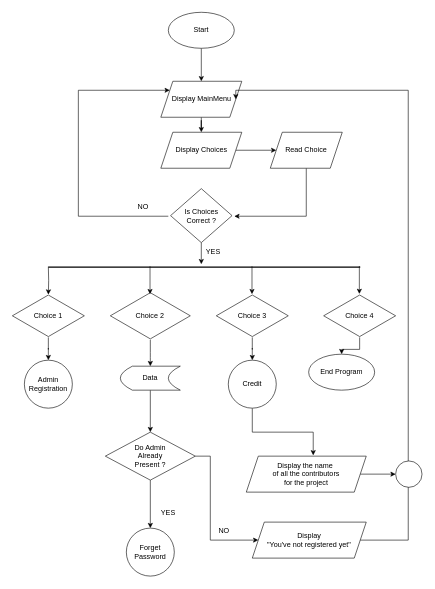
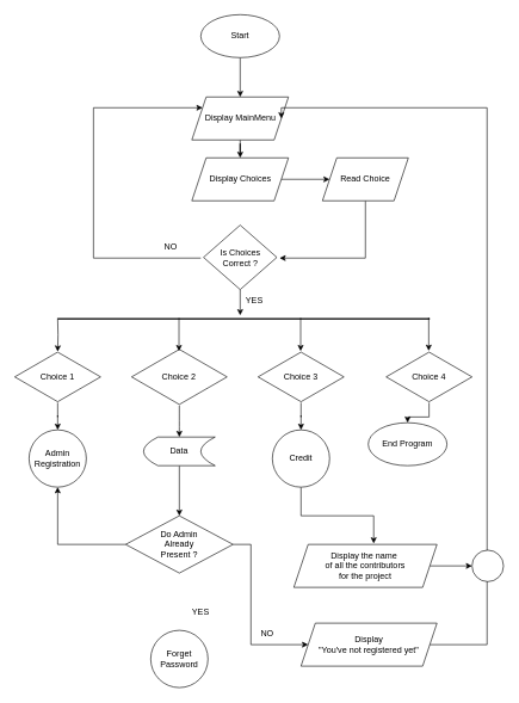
  <mxCell id="0" />
  <mxCell id="1" parent="0" />
  <mxCell id="2" value="" style="edgeStyle=orthogonalEdgeStyle;rounded=0;orthogonalLoop=1;jettySize=auto;html=1;" edge="1" parent="1" source="3" target="5"><mxGeometry relative="1" as="geometry" /></mxCell>
  <mxCell id="3" value="Start" style="ellipse;whiteSpace=wrap;html=1;" vertex="1" parent="1"><mxGeometry x="280" y="20" width="110" height="60" as="geometry" /></mxCell>
  <mxCell id="4" value="" style="edgeStyle=orthogonalEdgeStyle;rounded=0;orthogonalLoop=1;jettySize=auto;html=1;" edge="1" parent="1" source="5" target="7"><mxGeometry relative="1" as="geometry" /></mxCell>
  <mxCell id="5" value="Display MainMenu" style="shape=parallelogram;perimeter=parallelogramPerimeter;whiteSpace=wrap;html=1;fixedSize=1;" vertex="1" parent="1"><mxGeometry x="267.5" y="135" width="135" height="60" as="geometry" /></mxCell>
  <mxCell id="6" style="edgeStyle=orthogonalEdgeStyle;rounded=0;orthogonalLoop=1;jettySize=auto;html=1;entryX=0;entryY=0.5;entryDx=0;entryDy=0;" edge="1" parent="1" source="7" target="42"><mxGeometry relative="1" as="geometry" /></mxCell>
  <mxCell id="7" value="Display Choices" style="shape=parallelogram;perimeter=parallelogramPerimeter;whiteSpace=wrap;html=1;fixedSize=1;" vertex="1" parent="1"><mxGeometry x="267.5" y="220" width="135" height="60" as="geometry" /></mxCell>
  <mxCell id="8" style="edgeStyle=orthogonalEdgeStyle;rounded=0;orthogonalLoop=1;jettySize=auto;html=1;exitX=0.5;exitY=1;exitDx=0;exitDy=0;" edge="1" parent="1" source="9"><mxGeometry relative="1" as="geometry"><mxPoint x="335" y="440" as="targetPoint" /></mxGeometry></mxCell>
  <mxCell id="9" value="Is Choices&lt;br&gt;Correct ?" style="rhombus;whiteSpace=wrap;html=1;" vertex="1" parent="1"><mxGeometry x="283.75" y="314" width="102.5" height="90" as="geometry" /></mxCell>
  <mxCell id="10" value="NO" style="text;html=1;strokeColor=none;fillColor=none;align=center;verticalAlign=middle;whiteSpace=wrap;rounded=0;" vertex="1" parent="1"><mxGeometry x="207.5" y="330" width="60" height="30" as="geometry" /></mxCell>
  <mxCell id="11" value="" style="endArrow=classic;html=1;rounded=0;edgeStyle=orthogonalEdgeStyle;" edge="1" parent="1" target="5"><mxGeometry width="50" height="50" relative="1" as="geometry"><mxPoint x="280" y="360" as="sourcePoint" /><mxPoint x="130" y="230" as="targetPoint" /><Array as="points"><mxPoint x="130" y="360" /><mxPoint x="130" y="150" /></Array></mxGeometry></mxCell>
  <mxCell id="12" value="YES" style="text;html=1;strokeColor=none;fillColor=none;align=center;verticalAlign=middle;whiteSpace=wrap;rounded=0;" vertex="1" parent="1"><mxGeometry x="325" y="404" width="60" height="30" as="geometry" /></mxCell>
  <mxCell id="13" value="" style="line;strokeWidth=2;html=1;" vertex="1" parent="1"><mxGeometry x="80" y="440" width="520" height="10" as="geometry" /></mxCell>
  <mxCell id="14" style="edgeStyle=orthogonalEdgeStyle;rounded=0;orthogonalLoop=1;jettySize=auto;html=1;entryX=0.5;entryY=0;entryDx=0;entryDy=0;" edge="1" parent="1" source="15" target="27"><mxGeometry relative="1" as="geometry" /></mxCell>
  <mxCell id="15" value="Choice 1" style="html=1;whiteSpace=wrap;aspect=fixed;shape=isoRectangle;" vertex="1" parent="1"><mxGeometry x="20" y="490" width="120" height="72" as="geometry" /></mxCell>
  <mxCell id="16" value="" style="edgeStyle=orthogonalEdgeStyle;rounded=1;orthogonalLoop=1;jettySize=auto;html=1;" edge="1" parent="1" source="17" target="44"><mxGeometry relative="1" as="geometry" /></mxCell>
  <mxCell id="17" value="Choice 2" style="html=1;whiteSpace=wrap;aspect=fixed;shape=isoRectangle;" vertex="1" parent="1"><mxGeometry x="183.34" y="486" width="133.33" height="80" as="geometry" /></mxCell>
  <mxCell id="18" style="edgeStyle=orthogonalEdgeStyle;rounded=0;orthogonalLoop=1;jettySize=auto;html=1;entryX=0.5;entryY=0;entryDx=0;entryDy=0;" edge="1" parent="1" source="19" target="30"><mxGeometry relative="1" as="geometry" /></mxCell>
  <mxCell id="19" value="Choice 3" style="html=1;whiteSpace=wrap;aspect=fixed;shape=isoRectangle;" vertex="1" parent="1"><mxGeometry x="360" y="490" width="120" height="72" as="geometry" /></mxCell>
  <mxCell id="20" value="" style="edgeStyle=orthogonalEdgeStyle;rounded=0;orthogonalLoop=1;jettySize=auto;html=1;entryX=0.5;entryY=0;entryDx=0;entryDy=0;" edge="1" parent="1" source="21" target="26"><mxGeometry relative="1" as="geometry"><mxPoint x="599" y="600" as="targetPoint" /></mxGeometry></mxCell>
  <mxCell id="21" value="Choice 4" style="html=1;whiteSpace=wrap;aspect=fixed;shape=isoRectangle;" vertex="1" parent="1"><mxGeometry x="539" y="490" width="120" height="72" as="geometry" /></mxCell>
  <mxCell id="22" value="" style="endArrow=classic;html=1;rounded=0;edgeStyle=orthogonalEdgeStyle;entryX=0.5;entryY=0.008;entryDx=0;entryDy=0;entryPerimeter=0;" edge="1" parent="1" target="15"><mxGeometry width="50" height="50" relative="1" as="geometry"><mxPoint x="80" y="444" as="sourcePoint" /><mxPoint x="130" y="394" as="targetPoint" /></mxGeometry></mxCell>
  <mxCell id="23" value="" style="endArrow=classic;html=1;rounded=0;edgeStyle=orthogonalEdgeStyle;entryX=0.5;entryY=0.008;entryDx=0;entryDy=0;entryPerimeter=0;" edge="1" parent="1"><mxGeometry width="50" height="50" relative="1" as="geometry"><mxPoint x="249.5" y="443.42" as="sourcePoint" /><mxPoint x="249.5" y="489.996" as="targetPoint" /></mxGeometry></mxCell>
  <mxCell id="24" value="" style="endArrow=classic;html=1;rounded=0;edgeStyle=orthogonalEdgeStyle;entryX=0.5;entryY=0.008;entryDx=0;entryDy=0;entryPerimeter=0;" edge="1" parent="1"><mxGeometry width="50" height="50" relative="1" as="geometry"><mxPoint x="419.5" y="443.42" as="sourcePoint" /><mxPoint x="419.5" y="489.996" as="targetPoint" /></mxGeometry></mxCell>
  <mxCell id="25" value="" style="endArrow=classic;html=1;rounded=0;edgeStyle=orthogonalEdgeStyle;entryX=0.5;entryY=0.008;entryDx=0;entryDy=0;entryPerimeter=0;" edge="1" parent="1"><mxGeometry width="50" height="50" relative="1" as="geometry"><mxPoint x="598.5" y="443" as="sourcePoint" /><mxPoint x="598.5" y="489.576" as="targetPoint" /></mxGeometry></mxCell>
  <mxCell id="26" value="End Program" style="ellipse;whiteSpace=wrap;html=1;" vertex="1" parent="1"><mxGeometry x="514" y="590" width="110" height="60" as="geometry" /></mxCell>
  <mxCell id="27" value="Admin&lt;br&gt;Registration" style="ellipse;whiteSpace=wrap;html=1;aspect=fixed;" vertex="1" parent="1"><mxGeometry x="40" y="600" width="80" height="80" as="geometry" /></mxCell>
  <mxCell id="28" value="Forget&lt;br&gt;Password" style="ellipse;whiteSpace=wrap;html=1;aspect=fixed;" vertex="1" parent="1"><mxGeometry x="210" y="880" width="80" height="80" as="geometry" /></mxCell>
  <mxCell id="29" style="edgeStyle=orthogonalEdgeStyle;rounded=0;orthogonalLoop=1;jettySize=auto;html=1;entryX=0.558;entryY=-0.023;entryDx=0;entryDy=0;entryPerimeter=0;" edge="1" parent="1" source="30" target="39"><mxGeometry relative="1" as="geometry" /></mxCell>
  <mxCell id="30" value="Credit" style="ellipse;whiteSpace=wrap;html=1;aspect=fixed;" vertex="1" parent="1"><mxGeometry x="380" y="600" width="80" height="80" as="geometry" /></mxCell>
- <mxCell id="31" style="edgeStyle=orthogonalEdgeStyle;rounded=0;orthogonalLoop=1;jettySize=auto;html=1;" edge="1" parent="1" source="33" target="28"><mxGeometry relative="1" as="geometry" /></mxCell>
+ <mxCell id="31" style="edgeStyle=orthogonalEdgeStyle;rounded=0;orthogonalLoop=1;jettySize=auto;html=1;" edge="1" parent="1" source="33" target="27"><mxGeometry relative="1" as="geometry" /></mxCell>
  <mxCell id="32" style="edgeStyle=orthogonalEdgeStyle;rounded=0;orthogonalLoop=1;jettySize=auto;html=1;" edge="1" parent="1" source="33" target="36"><mxGeometry relative="1" as="geometry"><mxPoint x="350" y="790" as="targetPoint" /><Array as="points"><mxPoint x="350" y="760" /><mxPoint x="350" y="900" /></Array></mxGeometry></mxCell>
  <mxCell id="33" value="&lt;span&gt;Do Admin&lt;/span&gt;&lt;br&gt;&lt;span&gt;Already&lt;/span&gt;&lt;br&gt;&lt;span&gt;Present ?&lt;/span&gt;" style="rhombus;whiteSpace=wrap;html=1;" vertex="1" parent="1"><mxGeometry x="175" y="720" width="150.01" height="80" as="geometry" /></mxCell>
  <mxCell id="34" value="YES" style="text;html=1;strokeColor=none;fillColor=none;align=center;verticalAlign=middle;whiteSpace=wrap;rounded=0;" vertex="1" parent="1"><mxGeometry x="250" y="840" width="60" height="30" as="geometry" /></mxCell>
  <mxCell id="35" style="edgeStyle=orthogonalEdgeStyle;rounded=0;orthogonalLoop=1;jettySize=auto;html=1;entryX=1;entryY=0.5;entryDx=0;entryDy=0;" edge="1" parent="1" source="36" target="5"><mxGeometry relative="1" as="geometry"><mxPoint x="397" y="150" as="targetPoint" /><Array as="points"><mxPoint x="680" y="900" /><mxPoint x="680" y="150" /></Array></mxGeometry></mxCell>
  <mxCell id="36" value="Display&lt;br&gt;&quot;You've not registered yet&quot;" style="shape=parallelogram;perimeter=parallelogramPerimeter;whiteSpace=wrap;html=1;fixedSize=1;" vertex="1" parent="1"><mxGeometry x="420" y="870" width="190" height="60" as="geometry" /></mxCell>
  <mxCell id="37" value="NO" style="text;html=1;strokeColor=none;fillColor=none;align=center;verticalAlign=middle;whiteSpace=wrap;rounded=0;" vertex="1" parent="1"><mxGeometry x="342.5" y="870" width="60" height="30" as="geometry" /></mxCell>
  <mxCell id="38" style="edgeStyle=orthogonalEdgeStyle;rounded=0;orthogonalLoop=1;jettySize=auto;html=1;entryX=0;entryY=0.5;entryDx=0;entryDy=0;" edge="1" parent="1" source="39" target="40"><mxGeometry relative="1" as="geometry" /></mxCell>
  <mxCell id="39" value="Display the name&amp;nbsp;&lt;br&gt;of all the contributors&lt;br&gt;for the project" style="shape=parallelogram;perimeter=parallelogramPerimeter;whiteSpace=wrap;html=1;fixedSize=1;" vertex="1" parent="1"><mxGeometry x="410" y="760" width="200" height="60" as="geometry" /></mxCell>
  <mxCell id="40" value="" style="ellipse;whiteSpace=wrap;html=1;aspect=fixed;" vertex="1" parent="1"><mxGeometry x="659" y="768" width="44" height="44" as="geometry" /></mxCell>
  <mxCell id="41" style="edgeStyle=orthogonalEdgeStyle;rounded=0;orthogonalLoop=1;jettySize=auto;html=1;" edge="1" parent="1" source="42"><mxGeometry relative="1" as="geometry"><mxPoint x="390" y="360" as="targetPoint" /><Array as="points"><mxPoint x="510" y="360" /></Array></mxGeometry></mxCell>
  <mxCell id="42" value="Read Choice" style="shape=parallelogram;perimeter=parallelogramPerimeter;whiteSpace=wrap;html=1;fixedSize=1;" vertex="1" parent="1"><mxGeometry x="450" y="220" width="120" height="60" as="geometry" /></mxCell>
  <mxCell id="43" value="" style="edgeStyle=orthogonalEdgeStyle;rounded=1;orthogonalLoop=1;jettySize=auto;html=1;" edge="1" parent="1" source="44" target="33"><mxGeometry relative="1" as="geometry" /></mxCell>
  <mxCell id="44" value="Data" style="shape=dataStorage;whiteSpace=wrap;html=1;fixedSize=1;" vertex="1" parent="1"><mxGeometry x="200" y="610" width="100" height="40" as="geometry" /></mxCell>
